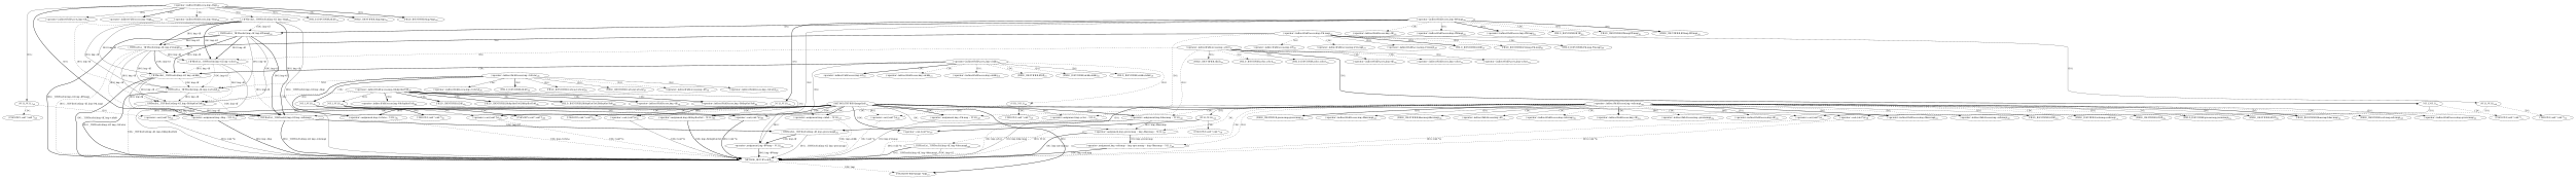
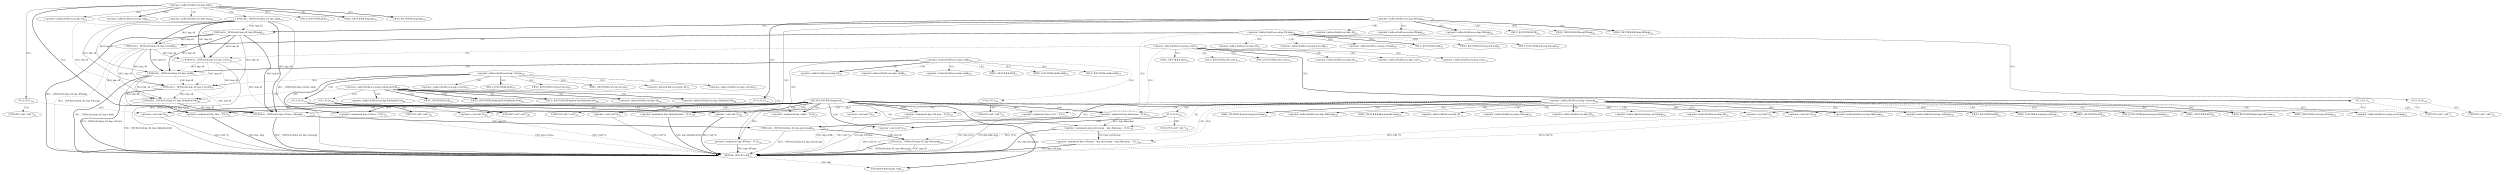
  digraph {
    fontname="Playfair Display"
    node [fontname="Playfair Display"]
    edge [fontname="Playfair Display" style=bold]
    n1 [label=<(METHOD,TIFFRGBAImageEnd)<SUB>253</SUB>>]
    n2 [label=<(PARAM,TIFFRGBAImage *img)<SUB>253</SUB>>]
    n3 [label=<(&lt;operator&gt;.assignment,img-&gt;Map = NULL)<SUB>258</SUB>>]
    n4 [label=<(&lt;operator&gt;.assignment,img-&gt;BWmap = NULL)<SUB>203</SUB>>]
    n5 [label=<(&lt;operator&gt;.assignment,img-&gt;PALmap = NULL)<SUB>268</SUB>>]
    n6 [label=<(&lt;operator&gt;.assignment,img-&gt;ycbcr = NULL)<SUB>273</SUB>>]
    n7 [label=<(&lt;operator&gt;.assignment,img-&gt;cielab = NULL)<SUB>278</SUB>>]
    n8 [label=<(&lt;operator&gt;.assignment,img-&gt;UaToAa = NULL)<SUB>283</SUB>>]
    n9 [label=<(&lt;operator&gt;.assignment,img-&gt;Bitdepth16To8 = NULL)<SUB>288</SUB>>]
    n10 [label=<(&lt;operator&gt;.assignment,img-&gt;greencmap = img-&gt;bluecmap = NULL)<SUB>296</SUB>>]
    n11 [label=<(&lt;operator&gt;.cast,(void *)0)<SUB>258</SUB>>]
    n12 [label=<(&lt;operator&gt;.cast,(void *)0)<SUB>263</SUB>>]
    n13 [label=<(&lt;operator&gt;.cast,(void *)0)<SUB>268</SUB>>]
    n14 [label=<(&lt;operator&gt;.cast,(void *)0)<SUB>273</SUB>>]
    n15 [label=<(&lt;operator&gt;.cast,(void *)0)<SUB>278</SUB>>]
    n16 [label=<(&lt;operator&gt;.cast,(void *)0)<SUB>283</SUB>>]
    n17 [label=<(&lt;operator&gt;.cast,(void *)0)<SUB>288</SUB>>]
    n18 [label=<(&lt;operator&gt;.assignment,img-&gt;bluecmap = NULL)<SUB>296</SUB>>]
    n19 [label=<(&lt;operator&gt;.cast,(void *)0)<SUB>296</SUB>>]
    n20 [label=<(METHOD_RETURN,void)<SUB>223</SUB>>]
    n21 [label=<(&lt;operator&gt;.assignment,img-&gt;redcmap = img-&gt;greencmap = img-&gt;bluecmap = NULL)<SUB>296</SUB>>]
    n22 [label=<(_TIFFfreeExt,_TIFFfreeExt(img-&gt;tif, img-&gt;Map))<SUB>257</SUB>>]
    n23 [label=<(_TIFFfreeExt,_TIFFfreeExt(img-&gt;tif, img-&gt;BWmap))<SUB>262</SUB>>]
    n24 [label=<(_TIFFfreeExt,_TIFFfreeExt(img-&gt;tif, img-&gt;PALmap))<SUB>267</SUB>>]
    n25 [label=<(_TIFFfreeExt,_TIFFfreeExt(img-&gt;tif, img-&gt;ycbcr))<SUB>272</SUB>>]
    n26 [label=<(_TIFFfreeExt,_TIFFfreeExt(img-&gt;tif, img-&gt;cielab))<SUB>277</SUB>>]
    n27 [label=<(_TIFFfreeExt,_TIFFfreeExt(img-&gt;tif, img-&gt;UaToAa))<SUB>282</SUB>>]
    n28 [label=<(_TIFFfreeExt,_TIFFfreeExt(img-&gt;tif, img-&gt;Bitdepth16To8))<SUB>287</SUB>>]
    n29 [label=<(_TIFFfreeExt,_TIFFfreeExt(img-&gt;tif, img-&gt;redcmap))<SUB>293</SUB>>]
    n30 [label=<(_TIFFfreeExt,_TIFFfreeExt(img-&gt;tif, img-&gt;greencmap))<SUB>294</SUB>>]
    n31 [label=<(_TIFFfreeExt,_TIFFfreeExt(img-&gt;tif, img-&gt;bluecmap))<SUB>296</SUB>>]
    n32 [label=<(&lt;operator&gt;.indirectFieldAccess,img-&gt;Map)<SUB>255</SUB>>]
    n33 [label=<(&lt;operator&gt;.indirectFieldAccess,img-&gt;tif)<SUB>257</SUB>>]
    n34 [label=<(&lt;operator&gt;.indirectFieldAccess,img-&gt;Map)<SUB>257</SUB>>]
    n35 [label=<(&lt;operator&gt;.indirectFieldAccess,img-&gt;Map)<SUB>258</SUB>>]
    n36 [label=<(NULL,NULL)<SUB>258</SUB>>]
    n37 [label=<(FIELD_IDENTIFIER,tif,tif)<SUB>257</SUB>>]
    n38 [label=<(FIELD_IDENTIFIER,Map,Map)<SUB>257</SUB>>]
    n39 [label=<(FIELD_IDENTIFIER,Map,Map)<SUB>258</SUB>>]
    n40 [label=<(UNKNOWN,void *,void *)<SUB>258</SUB>>]
    n41 [label=<(&lt;operator&gt;.indirectFieldAccess,img-&gt;BWmap)<SUB>260</SUB>>]
    n42 [label=<(&lt;operator&gt;.indirectFieldAccess,img-&gt;tif)<SUB>262</SUB>>]
    n43 [label=<(&lt;operator&gt;.indirectFieldAccess,img-&gt;BWmap)<SUB>262</SUB>>]
    n44 [label=<(&lt;operator&gt;.indirectFieldAccess,img-&gt;BWmap)<SUB>263</SUB>>]
    n45 [label=<(NULL,NULL)<SUB>263</SUB>>]
    n46 [label=<(FIELD_IDENTIFIER,tif,tif)<SUB>262</SUB>>]
    n47 [label=<(FIELD_IDENTIFIER,BWmap,BWmap)<SUB>262</SUB>>]
    n48 [label=<(FIELD_IDENTIFIER,BWmap,BWmap)<SUB>263</SUB>>]
    n49 [label=<(UNKNOWN,void *,void *)<SUB>263</SUB>>]
    n50 [label=<(&lt;operator&gt;.indirectFieldAccess,img-&gt;PALmap)<SUB>265</SUB>>]
    n51 [label=<(&lt;operator&gt;.indirectFieldAccess,img-&gt;tif)<SUB>267</SUB>>]
    n52 [label=<(&lt;operator&gt;.indirectFieldAccess,img-&gt;PALmap)<SUB>267</SUB>>]
    n53 [label=<(&lt;operator&gt;.indirectFieldAccess,img-&gt;PALmap)<SUB>268</SUB>>]
    n54 [label=<(NULL,NULL)<SUB>268</SUB>>]
    n55 [label=<(FIELD_IDENTIFIER,tif,tif)<SUB>267</SUB>>]
    n56 [label=<(FIELD_IDENTIFIER,PALmap,PALmap)<SUB>267</SUB>>]
    n57 [label=<(FIELD_IDENTIFIER,PALmap,PALmap)<SUB>268</SUB>>]
    n58 [label=<(UNKNOWN,void *,void *)<SUB>268</SUB>>]
    n59 [label=<(&lt;operator&gt;.indirectFieldAccess,img-&gt;ycbcr)<SUB>270</SUB>>]
    n60 [label=<(&lt;operator&gt;.indirectFieldAccess,img-&gt;tif)<SUB>272</SUB>>]
    n61 [label=<(&lt;operator&gt;.indirectFieldAccess,img-&gt;ycbcr)<SUB>272</SUB>>]
    n62 [label=<(&lt;operator&gt;.indirectFieldAccess,img-&gt;ycbcr)<SUB>273</SUB>>]
    n63 [label=<(NULL,NULL)<SUB>273</SUB>>]
    n64 [label=<(FIELD_IDENTIFIER,tif,tif)<SUB>272</SUB>>]
    n65 [label=<(FIELD_IDENTIFIER,ycbcr,ycbcr)<SUB>272</SUB>>]
    n66 [label=<(FIELD_IDENTIFIER,ycbcr,ycbcr)<SUB>273</SUB>>]
    n67 [label=<(UNKNOWN,void *,void *)<SUB>273</SUB>>]
    n68 [label=<(&lt;operator&gt;.indirectFieldAccess,img-&gt;cielab)<SUB>275</SUB>>]
    n69 [label=<(&lt;operator&gt;.indirectFieldAccess,img-&gt;tif)<SUB>277</SUB>>]
    n70 [label=<(&lt;operator&gt;.indirectFieldAccess,img-&gt;cielab)<SUB>277</SUB>>]
    n71 [label=<(&lt;operator&gt;.indirectFieldAccess,img-&gt;cielab)<SUB>278</SUB>>]
    n72 [label=<(NULL,NULL)<SUB>278</SUB>>]
    n73 [label=<(FIELD_IDENTIFIER,tif,tif)<SUB>277</SUB>>]
    n74 [label=<(FIELD_IDENTIFIER,cielab,cielab)<SUB>277</SUB>>]
    n75 [label=<(FIELD_IDENTIFIER,cielab,cielab)<SUB>278</SUB>>]
    n76 [label=<(UNKNOWN,void *,void *)<SUB>278</SUB>>]
    n77 [label=<(&lt;operator&gt;.indirectFieldAccess,img-&gt;UaToAa)<SUB>280</SUB>>]
    n78 [label=<(&lt;operator&gt;.indirectFieldAccess,img-&gt;tif)<SUB>282</SUB>>]
    n79 [label=<(&lt;operator&gt;.indirectFieldAccess,img-&gt;UaToAa)<SUB>282</SUB>>]
    n80 [label=<(&lt;operator&gt;.indirectFieldAccess,img-&gt;UaToAa)<SUB>283</SUB>>]
    n81 [label=<(NULL,NULL)<SUB>283</SUB>>]
    n82 [label=<(FIELD_IDENTIFIER,tif,tif)<SUB>282</SUB>>]
    n83 [label=<(FIELD_IDENTIFIER,UaToAa,UaToAa)<SUB>282</SUB>>]
    n84 [label=<(FIELD_IDENTIFIER,UaToAa,UaToAa)<SUB>283</SUB>>]
    n85 [label=<(UNKNOWN,void *,void *)<SUB>283</SUB>>]
    n86 [label=<(&lt;operator&gt;.indirectFieldAccess,img-&gt;Bitdepth16To8)<SUB>285</SUB>>]
    n87 [label=<(&lt;operator&gt;.indirectFieldAccess,img-&gt;tif)<SUB>287</SUB>>]
    n88 [label=<(&lt;operator&gt;.indirectFieldAccess,img-&gt;Bitdepth16To8)<SUB>287</SUB>>]
    n89 [label=<(&lt;operator&gt;.indirectFieldAccess,img-&gt;Bitdepth16To8)<SUB>288</SUB>>]
    n90 [label=<(NULL,NULL)<SUB>288</SUB>>]
    n91 [label=<(FIELD_IDENTIFIER,tif,tif)<SUB>287</SUB>>]
    n92 [label=<(FIELD_IDENTIFIER,Bitdepth16To8,Bitdepth16To8)<SUB>287</SUB>>]
    n93 [label=<(FIELD_IDENTIFIER,Bitdepth16To8,Bitdepth16To8)<SUB>288</SUB>>]
    n94 [label=<(UNKNOWN,void *,void *)<SUB>288</SUB>>]
    n95 [label=<(&lt;operator&gt;.indirectFieldAccess,img-&gt;redcmap)<SUB>291</SUB>>]
    n96 [label=<(&lt;operator&gt;.indirectFieldAccess,img-&gt;tif)<SUB>293</SUB>>]
    n97 [label=<(&lt;operator&gt;.indirectFieldAccess,img-&gt;redcmap)<SUB>293</SUB>>]
    n98 [label=<(&lt;operator&gt;.indirectFieldAccess,img-&gt;tif)<SUB>294</SUB>>]
    n99 [label=<(&lt;operator&gt;.indirectFieldAccess,img-&gt;greencmap)<SUB>294</SUB>>]
    n100 [label=<(&lt;operator&gt;.indirectFieldAccess,img-&gt;tif)<SUB>295</SUB>>]
    n101 [label=<(&lt;operator&gt;.indirectFieldAccess,img-&gt;bluecmap)<SUB>295</SUB>>]
    n102 [label=<(&lt;operator&gt;.indirectFieldAccess,img-&gt;redcmap)<SUB>296</SUB>>]
    n103 [label=<(FIELD_IDENTIFIER,tif,tif)<SUB>293</SUB>>]
    n104 [label=<(FIELD_IDENTIFIER,redcmap,redcmap)<SUB>293</SUB>>]
    n105 [label=<(FIELD_IDENTIFIER,tif,tif)<SUB>294</SUB>>]
    n106 [label=<(FIELD_IDENTIFIER,greencmap,greencmap)<SUB>294</SUB>>]
    n107 [label=<(FIELD_IDENTIFIER,tif,tif)<SUB>295</SUB>>]
    n108 [label=<(FIELD_IDENTIFIER,bluecmap,bluecmap)<SUB>295</SUB>>]
    n109 [label=<(FIELD_IDENTIFIER,redcmap,redcmap)<SUB>296</SUB>>]
    n110 [label=<(&lt;operator&gt;.indirectFieldAccess,img-&gt;greencmap)<SUB>296</SUB>>]
    n111 [label=<(FIELD_IDENTIFIER,greencmap,greencmap)<SUB>296</SUB>>]
    n112 [label=<(&lt;operator&gt;.indirectFieldAccess,img-&gt;bluecmap)<SUB>296</SUB>>]
    n113 [label=<(NULL,NULL)<SUB>296</SUB>>]
    n114 [label=<(FIELD_IDENTIFIER,bluecmap,bluecmap)<SUB>296</SUB>>]
    n115 [label=<(UNKNOWN,void *,void *)<SUB>296</SUB>>]
    n1 -> n2 [label="DDG: "]
    n1 -> n3 [label="DDG: "]
    n1 -> n4 [label="DDG: " style=solid]
    n1 -> n5 [label="DDG: "]
    n1 -> n6 [label="DDG: " style=solid]
    n1 -> n7 [label="DDG: "]
    n1 -> n8 [label="DDG: "]
    n1 -> n9 [label="DDG: "]
    n1 -> n10 [label="DDG: " style=solid]
    n1 -> n11 [label="DDG: "]
    n1 -> n12 [label="DDG: " style=dashed]
    n1 -> n13 [label="DDG: " style=solid]
    n1 -> n14 [label="DDG: " style=solid]
    n1 -> n15 [label="DDG: " style=dashed]
    n1 -> n16 [label="DDG: "]
    n1 -> n17 [label="DDG: " style=solid]
    n1 -> n18 [label="DDG: "]
    n1 -> n19 [label="DDG: "]
    n3 -> n20 [label="DDG: img-&gt;Map"]
    n4 -> n20 [label="DDG: img-&gt;BWmap"]
    n5 -> n20 [label="DDG: img-&gt;PALmap" style=solid]
    n6 -> n20 [label="DDG: img-&gt;ycbcr" style=dashed]
    n7 -> n20 [label="DDG: img-&gt;cielab" style=dashed]
    n8 -> n20 [label="DDG: img-&gt;UaToAa" style=dashed]
    n9 -> n20 [label="DDG: img-&gt;Bitdepth16To8"]
    n10 -> n20 [label="DDG: img-&gt;greencmap"]
    n10 -> n21 [label="DDG: img-&gt;greencmap"]
    n11 -> n20 [label="DDG: (void *)0" style=solid]
    n12 -> n20 [label="DDG: (void *)0" style=solid]
    n13 -> n20 [label="DDG: (void *)0" style=dashed]
    n14 -> n20 [label="DDG: (void *)0" style=dashed]
    n15 -> n20 [label="DDG: (void *)0" style=dashed]
    n16 -> n20 [label="DDG: (void *)0" style=dashed]
    n17 -> n20 [label="DDG: (void *)0"]
    n18 -> n10 [label="DDG: img-&gt;bluecmap" style=solid]
    n18 -> n20 [label="DDG: img-&gt;bluecmap" style=solid]
    n18 -> n20 [label="DDG: NULL" style=dashed]
    n19 -> n20 [label="DDG: (void *)0" style=dashed]
    n20 -> n2 [label="DDG: img" style=dashed]
    n21 -> n20 [label="DDG: img-&gt;redcmap"]
    n22 -> n20 [label="DDG: _TIFFfreeExt(img-&gt;tif, img-&gt;Map)" style=solid]
    n22 -> n23 [label="DDG: img-&gt;tif" style=dashed]
    n22 -> n24 [label="DDG: img-&gt;tif"]
    n22 -> n25 [label="DDG: img-&gt;tif"]
    n22 -> n26 [label="DDG: img-&gt;tif" style=solid]
    n22 -> n27 [label="DDG: img-&gt;tif" style=solid]
    n22 -> n28 [label="DDG: img-&gt;tif" style=dashed]
    n22 -> n29 [label="DDG: img-&gt;tif"]
    n23 -> n20 [label="DDG: _TIFFfreeExt(img-&gt;tif, img-&gt;BWmap)"]
    n23 -> n24 [label="DDG: img-&gt;tif" style=solid]
    n23 -> n25 [label="DDG: img-&gt;tif"]
    n23 -> n26 [label="DDG: img-&gt;tif"]
    n23 -> n27 [label="DDG: img-&gt;tif" style=solid]
-   n23 -> n28 [label="DDG: img-&gt;tif" style=solid]
    n23 -> n29 [label="DDG: img-&gt;tif"]
    n24 -> n20 [label="DDG: _TIFFfreeExt(img-&gt;tif, img-&gt;PALmap)" style=dashed]
    n24 -> n25 [label="DDG: img-&gt;tif" style=solid]
    n24 -> n26 [label="DDG: img-&gt;tif"]
    n24 -> n27 [label="DDG: img-&gt;tif" style=solid]
    n24 -> n28 [label="DDG: img-&gt;tif" style=solid]
    n24 -> n29 [label="DDG: img-&gt;tif" style=dashed]
    n25 -> n20 [label="DDG: _TIFFfreeExt(img-&gt;tif, img-&gt;ycbcr)" style=solid]
    n25 -> n26 [label="DDG: img-&gt;tif" style=dashed]
    n25 -> n27 [label="DDG: img-&gt;tif" style=dashed]
    n25 -> n28 [label="DDG: img-&gt;tif" style=dashed]
    n25 -> n29 [label="DDG: img-&gt;tif" style=dashed]
    n26 -> n20 [label="DDG: _TIFFfreeExt(img-&gt;tif, img-&gt;cielab)"]
    n26 -> n27 [label="DDG: img-&gt;tif" style=dashed]
    n26 -> n28 [label="DDG: img-&gt;tif" style=solid]
    n26 -> n29 [label="DDG: img-&gt;tif" style=solid]
    n27 -> n20 [label="DDG: _TIFFfreeExt(img-&gt;tif, img-&gt;UaToAa)"]
    n27 -> n28 [label="DDG: img-&gt;tif" style=solid]
    n27 -> n29 [label="DDG: img-&gt;tif" style=dashed]
    n28 -> n20 [label="DDG: _TIFFfreeExt(img-&gt;tif, img-&gt;Bitdepth16To8)" style=dashed]
    n28 -> n29 [label="DDG: img-&gt;tif"]
    n29 -> n20 [label="DDG: _TIFFfreeExt(img-&gt;tif, img-&gt;redcmap)"]
    n29 -> n30 [label="DDG: img-&gt;tif"]
    n30 -> n20 [label="DDG: _TIFFfreeExt(img-&gt;tif, img-&gt;greencmap)" style=solid]
-   n30 -> n4 [label="DDG: img-&gt;tif"]
+   n30 -> n31 [label="DDG: img-&gt;tif"]
    n31 -> n20 [label="DDG: img-&gt;tif" style=solid]
    n31 -> n20 [label="DDG: _TIFFfreeExt(img-&gt;tif, img-&gt;bluecmap)"]
    n32 -> n3 [label="CDG: "]
    n32 -> n22 [label="CDG: " style=solid]
    n32 -> n33 [label="CDG: " style=solid]
    n32 -> n34 [label="CDG: "]
    n32 -> n35 [label="CDG: " style=dashed]
    n32 -> n36 [label="CDG: " style=solid]
    n32 -> n37 [label="CDG: " style=solid]
    n32 -> n38 [label="CDG: "]
    n32 -> n39 [label="CDG: "]
    n36 -> n11 [label="CDG: " style=dashed]
    n36 -> n40 [label="CDG: " style=dashed]
    n41 -> n4 [label="CDG: " style=solid]
    n41 -> n23 [label="CDG: "]
    n41 -> n42 [label="CDG: " style=dashed]
    n41 -> n43 [label="CDG: " style=solid]
    n41 -> n44 [label="CDG: "]
    n41 -> n45 [label="CDG: "]
    n41 -> n46 [label="CDG: " style=dashed]
    n41 -> n47 [label="CDG: " style=dashed]
    n41 -> n48 [label="CDG: "]
    n45 -> n12 [label="CDG: " style=solid]
    n45 -> n49 [label="CDG: " style=dashed]
    n50 -> n5 [label="CDG: " style=dashed]
    n50 -> n24 [label="CDG: "]
    n50 -> n51 [label="CDG: " style=dashed]
    n50 -> n52 [label="CDG: " style=dashed]
    n50 -> n53 [label="CDG: " style=solid]
    n50 -> n54 [label="CDG: " style=solid]
    n50 -> n55 [label="CDG: "]
    n50 -> n56 [label="CDG: " style=dashed]
    n50 -> n57 [label="CDG: " style=solid]
    n54 -> n13 [label="CDG: " style=dashed]
    n54 -> n58 [label="CDG: " style=dashed]
    n59 -> n6 [label="CDG: " style=dashed]
    n59 -> n25 [label="CDG: " style=dashed]
    n59 -> n60 [label="CDG: " style=solid]
    n59 -> n61 [label="CDG: " style=dashed]
    n59 -> n62 [label="CDG: " style=solid]
    n59 -> n63 [label="CDG: "]
    n59 -> n64 [label="CDG: " style=solid]
    n59 -> n65 [label="CDG: " style=dashed]
    n59 -> n66 [label="CDG: " style=solid]
    n63 -> n14 [label="CDG: " style=solid]
    n63 -> n67 [label="CDG: " style=dashed]
    n68 -> n7 [label="CDG: " style=solid]
    n68 -> n26 [label="CDG: "]
    n68 -> n69 [label="CDG: "]
    n68 -> n70 [label="CDG: " style=dashed]
    n68 -> n71 [label="CDG: " style=dashed]
    n68 -> n72 [label="CDG: " style=dashed]
    n68 -> n73 [label="CDG: " style=dashed]
    n68 -> n74 [label="CDG: " style=dashed]
    n68 -> n75 [label="CDG: " style=solid]
    n72 -> n15 [label="CDG: " style=dashed]
    n72 -> n76 [label="CDG: " style=solid]
    n77 -> n8 [label="CDG: "]
    n77 -> n27 [label="CDG: " style=dashed]
    n77 -> n78 [label="CDG: " style=dashed]
    n77 -> n79 [label="CDG: " style=solid]
    n77 -> n80 [label="CDG: " style=solid]
    n77 -> n81 [label="CDG: "]
    n77 -> n82 [label="CDG: "]
    n77 -> n83 [label="CDG: " style=solid]
    n77 -> n84 [label="CDG: " style=solid]
    n81 -> n16 [label="CDG: " style=solid]
    n81 -> n85 [label="CDG: "]
    n86 -> n9 [label="CDG: " style=solid]
    n86 -> n28 [label="CDG: " style=dashed]
    n86 -> n87 [label="CDG: "]
    n86 -> n88 [label="CDG: "]
    n86 -> n89 [label="CDG: "]
    n86 -> n90 [label="CDG: " style=solid]
    n86 -> n91 [label="CDG: "]
    n86 -> n92 [label="CDG: "]
    n86 -> n93 [label="CDG: "]
    n90 -> n17 [label="CDG: "]
    n90 -> n94 [label="CDG: "]
    n95 -> n10 [label="CDG: " style=dashed]
    n95 -> n18 [label="CDG: " style=dashed]
    n95 -> n21 [label="CDG: " style=dashed]
    n95 -> n29 [label="CDG: " style=solid]
    n95 -> n30 [label="CDG: "]
    n95 -> n31 [label="CDG: " style=dashed]
    n95 -> n96 [label="CDG: " style=solid]
    n95 -> n97 [label="CDG: " style=dashed]
    n95 -> n98 [label="CDG: "]
    n95 -> n99 [label="CDG: " style=dashed]
    n95 -> n100 [label="CDG: " style=solid]
    n95 -> n101 [label="CDG: "]
    n95 -> n102 [label="CDG: " style=dashed]
    n95 -> n103 [label="CDG: " style=solid]
    n95 -> n104 [label="CDG: " style=dashed]
    n95 -> n105 [label="CDG: " style=dashed]
    n95 -> n106 [label="CDG: " style=solid]
    n95 -> n107 [label="CDG: " style=solid]
    n95 -> n108 [label="CDG: "]
    n95 -> n109 [label="CDG: " style=dashed]
    n95 -> n110 [label="CDG: " style=solid]
    n95 -> n111 [label="CDG: "]
    n95 -> n112 [label="CDG: " style=solid]
    n95 -> n113 [label="CDG: " style=solid]
    n95 -> n114 [label="CDG: " style=solid]
    n113 -> n19 [label="CDG: "]
    n113 -> n115 [label="CDG: " style=solid]
  }
